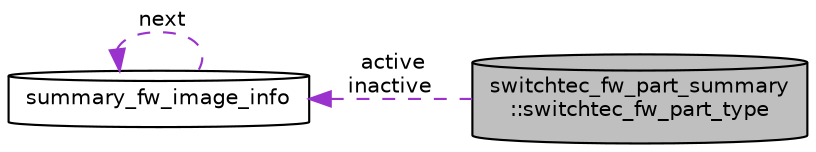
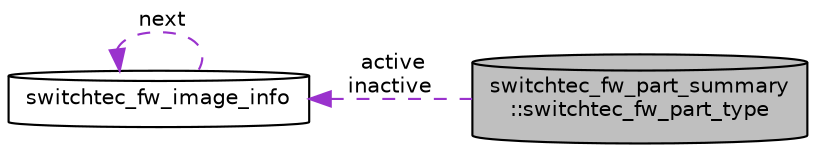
  digraph {
    rankdir=LR
    node [color=black fontname=Helvetica fontsize=10 shape=cylinder style=filled]
    edge [color=darkorchid3 dir=back fontname=Helvetica fontsize=10 labelfontname=Helvetica labelfontsize=10 style=dashed]
    n1 [fillcolor=grey75 fontcolor=black height=0.2 label="switchtec_fw_part_summary\l::switchtec_fw_part_type" width=0.4]
-   n2 [fillcolor=white height=0.2 label=summary_fw_image_info width=0.4]
+   n2 [fillcolor=white height=0.2 label=switchtec_fw_image_info width=0.4]
    n2 -> n1 [label=" active\ninactive"]
    n2 -> n2 [label=" next"]
  }
